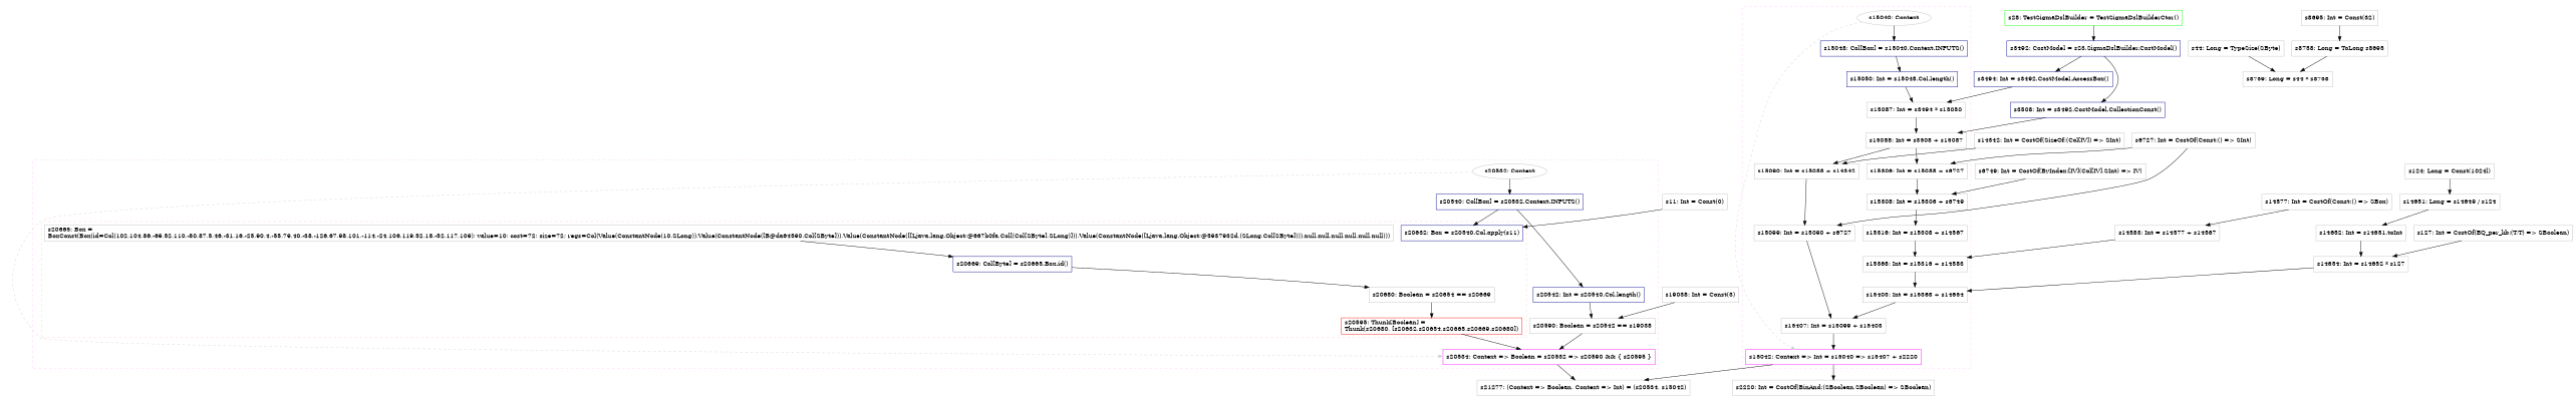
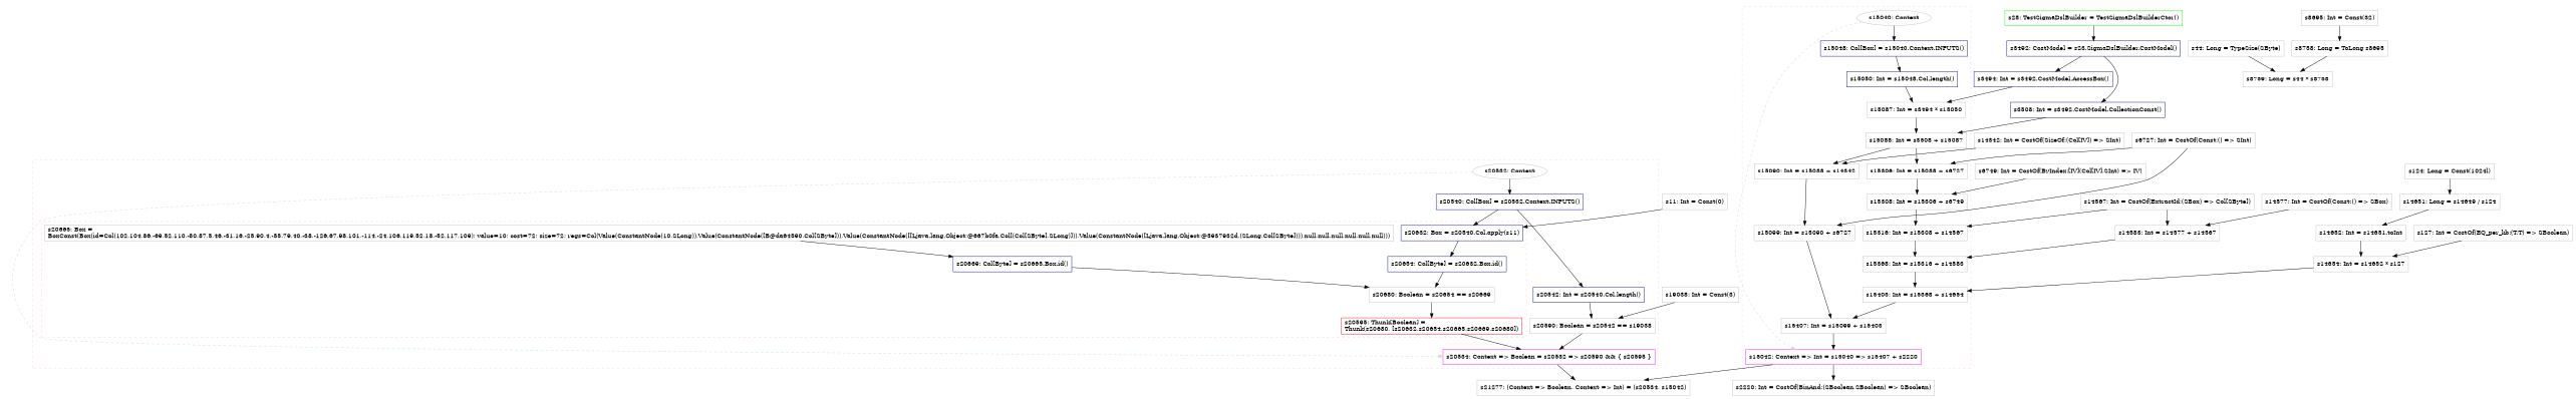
  digraph {
    concentrate=true
    node [color=gray fillcolor=white shape=box style=filled]
    edge [style=solid]
    n1 [label="s20532: Context" shape=oval]
    n2 [color=magenta label="s20534: Context => Boolean = s20532 => s20590 && { s20595 }"]
    n3 [color=red label="s20595: Thunk[Boolean] =\lThunk(s20680, [s20632,s20654,s20665,s20669,s20680])\l"]
    n4 [color=darkblue label="s20632: Box = s20540.Col.apply(s11)"]
+   n5 [color=darkblue label="s20654: Col[Byte] = s20632.Box.id()"]
    n6 [label="s20665: Box =\lBoxConst(Box(id=Col(102,104,86,-69,52,110,-80,87,5,46,-31,16,-25,90,4,-55,79,40,-38,-126,67,98,101,-114,-24,106,119,52,18,-52,117,109); value=10; cost=72; size=72; regs=Col(Value(ConstantNode(10,SLong)),Value(ConstantNode([B@da64590,Col[SByte])),Value(ConstantNode([[Ljava.lang.Object;@667b0fa,Col[(Col[SByte],SLong)])),Value(ConstantNode([Ljava.lang.Object;@5937932d,(SLong,Col[SByte]))),null,null,null,null,null,null)))\l"]
    n7 [color=darkblue label="s20669: Col[Byte] = s20665.Box.id()"]
    n8 [label="s20680: Boolean = s20654 == s20669"]
    n9 [color=darkblue label="s20540: Col[Box] = s20532.Context.INPUTS()"]
    n10 [color=darkblue label="s20542: Int = s20540.Col.length()"]
    n11 [label="s20590: Boolean = s20542 == s19038"]
    n12 [label="s15040: Context" shape=oval]
    n13 [color=magenta label="s15042: Context => Int = s15040 => s15407 + s2220"]
    n14 [color=darkblue label="s15048: Col[Box] = s15040.Context.INPUTS()"]
    n15 [color=darkblue label="s15050: Int = s15048.Col.length()"]
    n16 [label="s15087: Int = s3494 * s15050"]
    n17 [label="s15088: Int = s3508 + s15087"]
    n18 [label="s15090: Int = s15088 + s14342"]
    n19 [label="s15099: Int = s15090 + s6727"]
    n20 [label="s15306: Int = s15088 + s6727"]
    n21 [label="s15308: Int = s15306 + s6749"]
    n22 [label="s15316: Int = s15308 + s14567"]
    n23 [label="s15368: Int = s15316 + s14583"]
    n24 [label="s15403: Int = s15368 + s14654"]
    n25 [label="s15407: Int = s15099 + s15403"]
    n26 [label="s21277: (Context => Boolean, Context => Int) = (s20534, s15042)"]
    n27 [label="s2220: Int = CostOf(BinAnd:(SBoolean,SBoolean) => SBoolean)"]
    n28 [label="s19038: Int = Const(3)"]
    n29 [label="s11: Int = Const(0)"]
    n30 [label="s6727: Int = CostOf(Const:() => SInt)"]
    n31 [label="s6749: Int = CostOf(ByIndex:[IV](Col[IV],SInt) => IV)"]
    n32 [label="s44: Long = TypeSize(SByte)"]
    n33 [label="s8759: Long = s44 * s8758"]
    n34 [label="s8695: Int = Const(32)"]
    n35 [label="s8758: Long = ToLong s8695"]
    n36 [label="s14651: Long = s14649 / s124"]
    n37 [label="s14652: Int = s14651.toInt"]
    n38 [label="s124: Long = Const(1024l)"]
    n39 [label="s14654: Int = s14652 * s127"]
    n40 [label="s127: Int = CostOf(EQ_per_kb:(T,T) => SBoolean)"]
    n41 [label="s14342: Int = CostOf(SizeOf:(Col[IV]) => SInt)"]
    n42 [color=green label="s28: TestSigmaDslBuilder = TestSigmaDslBuilderCtor()"]
    n43 [color=darkblue label="s3492: CostModel = s23.SigmaDslBuilder.CostModel()"]
    n44 [color=darkblue label="s3508: Int = s3492.CostModel.CollectionConst()"]
    n45 [color=darkblue label="s3494: Int = s3492.CostModel.AccessBox()"]
+   n46 [label="s14567: Int = CostOf(ExtractId:(SBox) => Col[SByte])"]
    n47 [label="s14583: Int = s14577 + s14567"]
    n48 [label="s14577: Int = CostOf(Const:() => SBox)"]
    subgraph cluster_1 {
      color="#FFCCFF"
      style=dashed
      n9
      n10
      n11
      subgraph sub_2 {
        color="#FFCCFF"
        rank=source
        style=dashed
        n1
      }
      subgraph sub_3 {
        color="#FFCCFF"
        rank=sink
        style=dashed
        n2
      }
      subgraph cluster_4 {
        color="#FFCCCC"
        style=dashed
        n4
+       n5
        n6
        n7
        n8
        subgraph sub_5 {
          color="#FFCCCC"
          rank=sink
          style=dashed
          n3
        }
      }
    }
    subgraph cluster_6 {
      color="#FFCCFF"
      style=dashed
      n14
      n15
      n16
      n17
      n18
      n19
      n20
      n21
      n22
      n23
      n24
      n25
      subgraph sub_7 {
        color="#FFCCFF"
        rank=source
        style=dashed
        n12
      }
      subgraph sub_8 {
        color="#FFCCFF"
        rank=sink
        style=dashed
        n13
      }
    }
    n1 -> n2 [color=lightgray style=dashed weight=0]
    n1 -> n9
    n2 -> n26
    n3 -> n2
+   n4 -> n5
+   n5 -> n8
    n6 -> n7
    n7 -> n8
    n8 -> n3
    n9 -> n4
    n9 -> n10
    n10 -> n11
    n11 -> n2
    n12 -> n13 [color=lightgray style=dashed weight=0]
    n12 -> n14
    n13 -> n26
    n13 -> n27
    n14 -> n15
    n15 -> n16
    n16 -> n17
    n17 -> n18
    n17 -> n20
    n18 -> n19
    n19 -> n25
    n20 -> n21
    n21 -> n22
    n22 -> n23
    n23 -> n24
    n24 -> n25
    n25 -> n13
    n28 -> n11
    n29 -> n4
    n30 -> n19
    n30 -> n20
    n31 -> n21
    n32 -> n33
    n34 -> n35
    n35 -> n33
    n36 -> n37
    n37 -> n39
    n38 -> n36
    n39 -> n24
    n40 -> n39
    n41 -> n18
    n42 -> n43
    n43 -> n44
    n43 -> n45
    n44 -> n17
    n45 -> n16
+   n46 -> n22
+   n46 -> n47
    n47 -> n23
    n48 -> n47
  }
